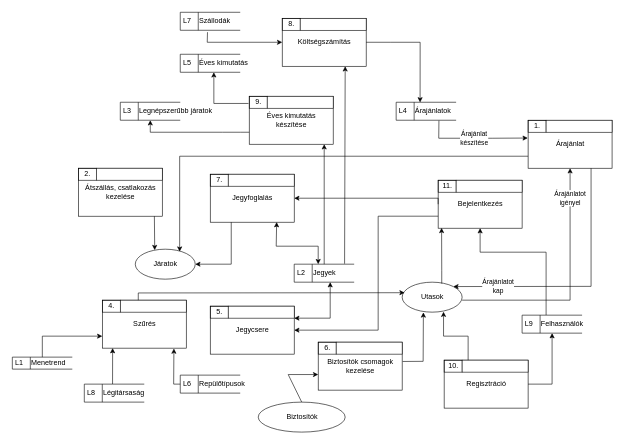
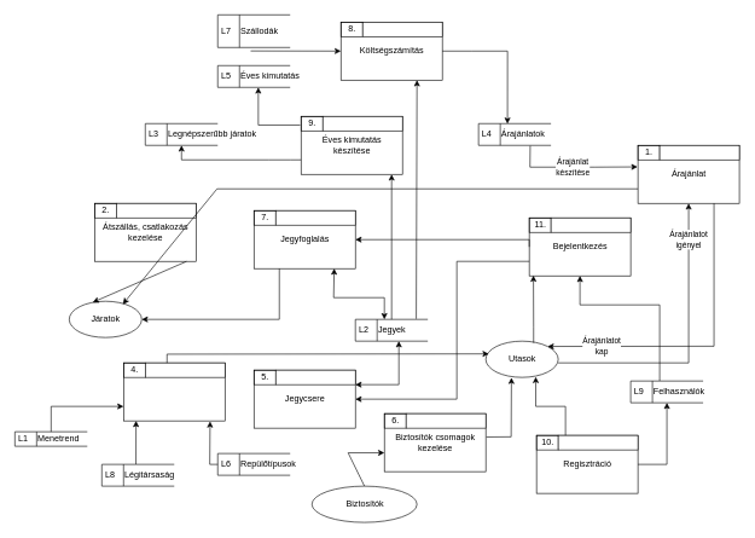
  <mxCell id="0" />
  <mxCell id="1" parent="0" />
  <mxCell id="2" value="" style="group" parent="1" vertex="1" connectable="0"><mxGeometry x="880" y="200" width="140" height="80" as="geometry" /></mxCell>
  <mxCell id="3" value="" style="html=1;dashed=0;whitespace=wrap;rounded=0;sketch=0;strokeColor=#000000;align=left;" parent="2" vertex="1"><mxGeometry width="140" height="80" as="geometry" /></mxCell>
  <mxCell id="4" value="1." style="text;html=1;resizable=0;autosize=1;align=center;verticalAlign=middle;points=[];fillColor=none;rounded=0;sketch=0;strokeColor=#000000;" parent="2" vertex="1"><mxGeometry width="30" height="20" as="geometry" /></mxCell>
  <mxCell id="5" value="Árajánlat" style="text;html=1;resizable=0;autosize=1;align=center;verticalAlign=middle;points=[];fillColor=none;strokeColor=none;rounded=0;sketch=0;" parent="2" vertex="1"><mxGeometry x="40" y="30" width="60" height="20" as="geometry" /></mxCell>
  <mxCell id="6" value="" style="rounded=0;whiteSpace=wrap;html=1;sketch=0;strokeColor=#000000;align=left;" parent="2" vertex="1"><mxGeometry x="30.0" width="110" height="20" as="geometry" /></mxCell>
  <mxCell id="7" value="" style="group" parent="1" vertex="1" connectable="0"><mxGeometry x="130" y="280" width="140" height="80" as="geometry" /></mxCell>
  <mxCell id="8" value="" style="html=1;dashed=0;whitespace=wrap;rounded=0;sketch=0;strokeColor=#000000;align=left;" parent="7" vertex="1"><mxGeometry width="140" height="80" as="geometry" /></mxCell>
  <mxCell id="9" value="2." style="text;html=1;resizable=0;autosize=1;align=center;verticalAlign=middle;points=[];fillColor=none;rounded=0;sketch=0;strokeColor=#000000;" parent="7" vertex="1"><mxGeometry width="30" height="20" as="geometry" /></mxCell>
  <mxCell id="10" value="Átszállás, csatlakozás&lt;br&gt;kezelése" style="text;html=1;resizable=0;autosize=1;align=center;verticalAlign=middle;points=[];fillColor=none;strokeColor=none;rounded=0;sketch=0;" parent="7" vertex="1"><mxGeometry x="5" y="25" width="130" height="30" as="geometry" /></mxCell>
  <mxCell id="11" value="" style="rounded=0;whiteSpace=wrap;html=1;sketch=0;strokeColor=#000000;align=left;" parent="7" vertex="1"><mxGeometry x="30" y="20" width="110" as="geometry" /></mxCell>
  <mxCell id="12" value="" style="rounded=0;whiteSpace=wrap;html=1;sketch=0;strokeColor=#000000;align=left;" vertex="1" parent="7"><mxGeometry x="30" width="110" height="20" as="geometry" /></mxCell>
  <mxCell id="13" value="" style="group" parent="1" vertex="1" connectable="0"><mxGeometry x="170" y="500" width="140" height="80" as="geometry" /></mxCell>
  <mxCell id="14" value="" style="html=1;dashed=0;whitespace=wrap;rounded=0;sketch=0;strokeColor=#000000;align=left;" parent="13" vertex="1"><mxGeometry width="140" height="80" as="geometry" /></mxCell>
  <mxCell id="15" value="4." style="text;html=1;resizable=0;autosize=1;align=center;verticalAlign=middle;points=[];fillColor=none;rounded=0;sketch=0;strokeColor=#000000;" parent="13" vertex="1"><mxGeometry width="30" height="20" as="geometry" /></mxCell>
- <mxCell id="16" value="Szűrés" style="text;html=1;resizable=0;autosize=1;align=center;verticalAlign=middle;points=[];fillColor=none;strokeColor=none;rounded=0;sketch=0;" parent="13" vertex="1"><mxGeometry x="45" y="30" width="50" height="20" as="geometry" /></mxCell>
  <mxCell id="17" value="" style="rounded=0;whiteSpace=wrap;html=1;sketch=0;strokeColor=#000000;align=left;" parent="13" vertex="1"><mxGeometry x="30.0" width="110" height="20" as="geometry" /></mxCell>
  <mxCell id="18" value="" style="group" parent="1" vertex="1" connectable="0"><mxGeometry x="350" y="510" width="140" height="80" as="geometry" /></mxCell>
  <mxCell id="19" value="" style="html=1;dashed=0;whitespace=wrap;rounded=0;sketch=0;strokeColor=#000000;align=left;" parent="18" vertex="1"><mxGeometry width="140" height="80" as="geometry" /></mxCell>
  <mxCell id="20" value="5." style="text;html=1;resizable=0;autosize=1;align=center;verticalAlign=middle;points=[];fillColor=none;rounded=0;sketch=0;strokeColor=#000000;" parent="18" vertex="1"><mxGeometry width="30" height="20" as="geometry" /></mxCell>
  <mxCell id="21" value="Jegycsere" style="text;html=1;resizable=0;autosize=1;align=center;verticalAlign=middle;points=[];fillColor=none;strokeColor=none;rounded=0;sketch=0;" parent="18" vertex="1"><mxGeometry x="35" y="30" width="70" height="20" as="geometry" /></mxCell>
  <mxCell id="22" value="" style="rounded=0;whiteSpace=wrap;html=1;sketch=0;strokeColor=#000000;align=left;" parent="18" vertex="1"><mxGeometry x="30.0" width="110" height="20" as="geometry" /></mxCell>
  <mxCell id="23" value="" style="group" parent="1" vertex="1" connectable="0"><mxGeometry x="530" y="570" width="140" height="80" as="geometry" /></mxCell>
  <mxCell id="24" value="" style="html=1;dashed=0;whitespace=wrap;rounded=0;sketch=0;strokeColor=#000000;align=left;" parent="23" vertex="1"><mxGeometry width="140" height="80" as="geometry" /></mxCell>
  <mxCell id="25" value="6." style="text;html=1;resizable=0;autosize=1;align=center;verticalAlign=middle;points=[];fillColor=none;rounded=0;sketch=0;strokeColor=#000000;" parent="23" vertex="1"><mxGeometry width="30" height="20" as="geometry" /></mxCell>
  <mxCell id="26" value="Biztosítók csomagok&lt;br&gt;kezelése" style="text;html=1;resizable=0;autosize=1;align=center;verticalAlign=middle;points=[];fillColor=none;strokeColor=none;rounded=0;sketch=0;" parent="23" vertex="1"><mxGeometry x="5" y="25" width="130" height="30" as="geometry" /></mxCell>
  <mxCell id="27" value="" style="rounded=0;whiteSpace=wrap;html=1;sketch=0;strokeColor=#000000;align=left;" parent="23" vertex="1"><mxGeometry x="30.0" width="110" height="20" as="geometry" /></mxCell>
  <mxCell id="28" value="" style="group" parent="1" vertex="1" connectable="0"><mxGeometry x="350" y="290" width="140" height="80" as="geometry" /></mxCell>
  <mxCell id="29" value="" style="html=1;dashed=0;whitespace=wrap;rounded=0;sketch=0;strokeColor=#000000;align=left;" parent="28" vertex="1"><mxGeometry width="140" height="80" as="geometry" /></mxCell>
  <mxCell id="30" value="7." style="text;html=1;resizable=0;autosize=1;align=center;verticalAlign=middle;points=[];fillColor=none;rounded=0;sketch=0;strokeColor=#000000;" parent="28" vertex="1"><mxGeometry width="30" height="20" as="geometry" /></mxCell>
  <mxCell id="31" value="Jegyfoglalás" style="text;html=1;resizable=0;autosize=1;align=center;verticalAlign=middle;points=[];fillColor=none;strokeColor=none;rounded=0;sketch=0;" parent="28" vertex="1"><mxGeometry x="30" y="30" width="80" height="20" as="geometry" /></mxCell>
  <mxCell id="32" value="" style="rounded=0;whiteSpace=wrap;html=1;sketch=0;strokeColor=#000000;align=left;" parent="28" vertex="1"><mxGeometry x="30.0" width="110" height="20" as="geometry" /></mxCell>
  <mxCell id="33" value="L1&lt;span style=&quot;white-space: pre&quot;&gt;&#09;&lt;/span&gt;Menetrend&lt;span style=&quot;white-space: pre&quot;&gt;&#09;&lt;/span&gt;" style="html=1;dashed=0;whitespace=wrap;shape=mxgraph.dfd.dataStoreID;align=left;spacingLeft=3;points=[[0,0],[0.5,0],[1,0],[0,0.5],[1,0.5],[0,1],[0.5,1],[1,1]];" parent="1" vertex="1"><mxGeometry x="20" y="595" width="100" height="20" as="geometry" /></mxCell>
  <mxCell id="34" value="L2&lt;span style=&quot;white-space: pre&quot;&gt;&#09;&lt;/span&gt;Jegyek" style="html=1;dashed=0;whitespace=wrap;shape=mxgraph.dfd.dataStoreID;align=left;spacingLeft=3;points=[[0,0],[0.5,0],[1,0],[0,0.5],[1,0.5],[0,1],[0.5,1],[1,1]];" parent="1" vertex="1"><mxGeometry x="490" y="440" width="100" height="30" as="geometry" /></mxCell>
  <mxCell id="35" value="L3&lt;span style=&quot;white-space: pre&quot;&gt;&#09;&lt;/span&gt;Legnépszerűbb járatok" style="html=1;dashed=0;whitespace=wrap;shape=mxgraph.dfd.dataStoreID;align=left;spacingLeft=3;points=[[0,0],[0.5,0],[1,0],[0,0.5],[1,0.5],[0,1],[0.5,1],[1,1]];" parent="1" vertex="1"><mxGeometry x="200" y="170" width="100" height="30" as="geometry" /></mxCell>
  <mxCell id="36" value="L4&lt;span style=&quot;white-space: pre&quot;&gt;&#09;&lt;/span&gt;Árajánlatok" style="html=1;dashed=0;whitespace=wrap;shape=mxgraph.dfd.dataStoreID;align=left;spacingLeft=3;points=[[0,0],[0.5,0],[1,0],[0,0.5],[1,0.5],[0,1],[0.5,1],[1,1]];" parent="1" vertex="1"><mxGeometry x="660" y="170" width="100" height="30" as="geometry" /></mxCell>
  <mxCell id="37" value="L5&lt;span style=&quot;white-space: pre&quot;&gt;&#09;&lt;/span&gt;Éves kimutatás" style="html=1;dashed=0;whitespace=wrap;shape=mxgraph.dfd.dataStoreID;align=left;spacingLeft=3;points=[[0,0],[0.5,0],[1,0],[0,0.5],[1,0.5],[0,1],[0.5,1],[1,1]];" parent="1" vertex="1"><mxGeometry x="300" y="90" width="100" height="30" as="geometry" /></mxCell>
  <mxCell id="38" value="L6&lt;span style=&quot;white-space: pre&quot;&gt;&#09;&lt;/span&gt;Repülőtípusok" style="html=1;dashed=0;whitespace=wrap;shape=mxgraph.dfd.dataStoreID;align=left;spacingLeft=3;points=[[0,0],[0.5,0],[1,0],[0,0.5],[1,0.5],[0,1],[0.5,1],[1,1]];" parent="1" vertex="1"><mxGeometry x="300" y="625" width="100" height="30" as="geometry" /></mxCell>
- <mxCell id="39" value="L7&lt;span style=&quot;white-space: pre&quot;&gt;&#09;&lt;/span&gt;Szállodák" style="html=1;dashed=0;whitespace=wrap;shape=mxgraph.dfd.dataStoreID;align=left;spacingLeft=3;points=[[0,0],[0.5,0],[1,0],[0,0.5],[1,0.5],[0,1],[0.5,1],[1,1]];" parent="1" vertex="1"><mxGeometry x="300" y="20" width="100" height="30" as="geometry" /></mxCell>
+ <mxCell id="39" value="L7&lt;span style=&quot;white-space: pre&quot;&gt;&#09;&lt;/span&gt;Szállodák" style="html=1;dashed=0;whitespace=wrap;shape=mxgraph.dfd.dataStoreID;align=left;spacingLeft=3;points=[[0,0],[0.5,0],[1,0],[0,0.5],[1,0.5],[0,1],[0.5,1],[1,1]];" parent="1" vertex="1"><mxGeometry x="300" y="20" width="100" height="45" as="geometry" /></mxCell>
  <mxCell id="40" value="Utasok" style="shape=ellipse;html=1;dashed=0;whitespace=wrap;perimeter=ellipsePerimeter;" parent="1" vertex="1"><mxGeometry x="670" y="470" width="100" height="50" as="geometry" /></mxCell>
- <mxCell id="41" value="Járatok" style="shape=ellipse;html=1;dashed=0;whitespace=wrap;perimeter=ellipsePerimeter;" parent="1" vertex="1"><mxGeometry x="225" y="415" width="100" height="50" as="geometry" /></mxCell>
+ <mxCell id="41" value="Járatok" style="shape=ellipse;html=1;dashed=0;whitespace=wrap;perimeter=ellipsePerimeter;" parent="1" vertex="1"><mxGeometry x="95" y="415" width="100" height="50" as="geometry" /></mxCell>
  <mxCell id="42" value="L8&lt;span style=&quot;white-space: pre&quot;&gt;&#09;&lt;/span&gt;Légitársaság" style="html=1;dashed=0;whitespace=wrap;shape=mxgraph.dfd.dataStoreID;align=left;spacingLeft=3;points=[[0,0],[0.5,0],[1,0],[0,0.5],[1,0.5],[0,1],[0.5,1],[1,1]];" parent="1" vertex="1"><mxGeometry x="140" y="640" width="100" height="30" as="geometry" /></mxCell>
  <mxCell id="43" value="Biztosítók" style="shape=ellipse;html=1;dashed=0;whitespace=wrap;perimeter=ellipsePerimeter;" parent="1" vertex="1"><mxGeometry x="430" y="670" width="145" height="50" as="geometry" /></mxCell>
  <mxCell id="44" value="" style="endArrow=classic;html=1;rounded=0;exitX=0.5;exitY=0;exitDx=0;exitDy=0;entryX=0;entryY=0.675;entryDx=0;entryDy=0;entryPerimeter=0;" parent="1" source="43" target="24" edge="1"><mxGeometry width="50" height="50" relative="1" as="geometry"><mxPoint x="810" y="580" as="sourcePoint" /><mxPoint x="670" y="610" as="targetPoint" /><Array as="points"><mxPoint x="480" y="624" /></Array></mxGeometry></mxCell>
  <mxCell id="45" value="" style="endArrow=classic;html=1;rounded=0;exitX=1.006;exitY=0.403;exitDx=0;exitDy=0;entryX=0.354;entryY=1.009;entryDx=0;entryDy=0;entryPerimeter=0;exitPerimeter=0;" parent="1" source="24" target="40" edge="1"><mxGeometry width="50" height="50" relative="1" as="geometry"><mxPoint x="720" y="710" as="sourcePoint" /><mxPoint x="770" y="660" as="targetPoint" /><Array as="points"><mxPoint x="705" y="602" /></Array></mxGeometry></mxCell>
  <mxCell id="46" value="" style="html=1;dashed=0;whitespace=wrap;rounded=0;sketch=0;strokeColor=#000000;align=left;" parent="1" vertex="1"><mxGeometry x="470" y="30" width="140" height="80" as="geometry" /></mxCell>
  <mxCell id="47" value="8." style="text;html=1;resizable=0;autosize=1;align=center;verticalAlign=middle;points=[];fillColor=none;rounded=0;sketch=0;strokeColor=#000000;" parent="1" vertex="1"><mxGeometry x="470" y="30" width="30" height="20" as="geometry" /></mxCell>
  <mxCell id="48" value="Költségszámítás" style="text;html=1;resizable=0;autosize=1;align=center;verticalAlign=middle;points=[];fillColor=none;strokeColor=none;rounded=0;sketch=0;" parent="1" vertex="1"><mxGeometry x="490" y="60" width="100" height="20" as="geometry" /></mxCell>
  <mxCell id="49" value="" style="rounded=0;whiteSpace=wrap;html=1;sketch=0;strokeColor=#000000;align=left;" parent="1" vertex="1"><mxGeometry x="500" y="30" width="110" height="20" as="geometry" /></mxCell>
  <mxCell id="50" value="" style="endArrow=classic;startArrow=classic;html=1;rounded=0;exitX=0.4;exitY=0;exitDx=0;exitDy=0;exitPerimeter=0;entryX=0.791;entryY=0.998;entryDx=0;entryDy=0;entryPerimeter=0;" parent="1" source="34" target="29" edge="1"><mxGeometry width="50" height="50" relative="1" as="geometry"><mxPoint x="400" y="460" as="sourcePoint" /><mxPoint x="450" y="410" as="targetPoint" /><Array as="points"><mxPoint x="530" y="410" /><mxPoint x="460" y="410" /></Array></mxGeometry></mxCell>
  <mxCell id="51" value="" style="endArrow=classic;startArrow=classic;html=1;rounded=0;exitX=1;exitY=0.25;exitDx=0;exitDy=0;" parent="1" source="19" edge="1"><mxGeometry width="50" height="50" relative="1" as="geometry"><mxPoint x="470" y="530" as="sourcePoint" /><mxPoint x="550" y="470" as="targetPoint" /><Array as="points"><mxPoint x="550" y="530" /></Array></mxGeometry></mxCell>
  <mxCell id="52" value="" style="endArrow=classic;html=1;rounded=0;entryX=1;entryY=0.5;entryDx=0;entryDy=0;exitX=0.25;exitY=1;exitDx=0;exitDy=0;" parent="1" source="29" target="41" edge="1"><mxGeometry width="50" height="50" relative="1" as="geometry"><mxPoint x="490" y="457" as="sourcePoint" /><mxPoint x="250" y="390" as="targetPoint" /><Array as="points"><mxPoint x="385" y="440" /></Array></mxGeometry></mxCell>
  <mxCell id="53" value="" style="endArrow=classic;html=1;rounded=0;entryX=0.74;entryY=0.082;entryDx=0;entryDy=0;entryPerimeter=0;exitX=0;exitY=0.75;exitDx=0;exitDy=0;" parent="1" source="3" target="41" edge="1"><mxGeometry width="50" height="50" relative="1" as="geometry"><mxPoint x="110" y="430" as="sourcePoint" /><mxPoint x="160" y="380" as="targetPoint" /><Array as="points"><mxPoint x="299" y="260" /></Array></mxGeometry></mxCell>
  <mxCell id="54" value="" style="endArrow=classic;html=1;rounded=0;exitX=0.906;exitY=1.001;exitDx=0;exitDy=0;entryX=0.324;entryY=0.03;entryDx=0;entryDy=0;entryPerimeter=0;exitPerimeter=0;" parent="1" source="8" target="41" edge="1"><mxGeometry width="50" height="50" relative="1" as="geometry"><mxPoint x="200" y="440" as="sourcePoint" /><mxPoint x="280" y="400" as="targetPoint" /><Array as="points" /></mxGeometry></mxCell>
  <mxCell id="55" value="" style="endArrow=classic;html=1;rounded=0;entryX=0.399;entryY=0.008;entryDx=0;entryDy=0;exitX=1;exitY=0.5;exitDx=0;exitDy=0;entryPerimeter=0;" parent="1" source="46" target="36" edge="1"><mxGeometry width="50" height="50" relative="1" as="geometry"><mxPoint x="475" y="-49" as="sourcePoint" /><mxPoint x="475" y="-50" as="targetPoint" /><Array as="points"><mxPoint x="650" y="70" /><mxPoint x="700" y="70" /></Array></mxGeometry></mxCell>
  <mxCell id="56" value="" style="endArrow=classic;html=1;rounded=0;entryX=0;entryY=0.5;entryDx=0;entryDy=0;exitX=0.454;exitY=1.106;exitDx=0;exitDy=0;exitPerimeter=0;" parent="1" source="39" target="46" edge="1"><mxGeometry width="50" height="50" relative="1" as="geometry"><mxPoint x="519" y="-10" as="sourcePoint" /><mxPoint x="535" y="35" as="targetPoint" /><Array as="points"><mxPoint x="345" y="70" /></Array></mxGeometry></mxCell>
  <mxCell id="57" value="" style="group" parent="1" vertex="1" connectable="0"><mxGeometry x="415" y="160" width="140" height="80" as="geometry" /></mxCell>
  <mxCell id="58" value="" style="html=1;dashed=0;whitespace=wrap;rounded=0;sketch=0;strokeColor=#000000;align=left;" parent="57" vertex="1"><mxGeometry width="140" height="80" as="geometry" /></mxCell>
  <mxCell id="59" value="9." style="text;html=1;resizable=0;autosize=1;align=center;verticalAlign=middle;points=[];fillColor=none;rounded=0;sketch=0;strokeColor=#000000;" parent="57" vertex="1"><mxGeometry width="30" height="20" as="geometry" /></mxCell>
  <mxCell id="60" value="Éves kimutatás&lt;br&gt;készítése" style="text;html=1;resizable=0;autosize=1;align=center;verticalAlign=middle;points=[];fillColor=none;strokeColor=none;rounded=0;sketch=0;" parent="57" vertex="1"><mxGeometry x="20" y="25" width="100" height="30" as="geometry" /></mxCell>
  <mxCell id="61" value="" style="rounded=0;whiteSpace=wrap;html=1;sketch=0;strokeColor=#000000;align=left;" parent="57" vertex="1"><mxGeometry x="30.0" width="110" height="20" as="geometry" /></mxCell>
  <mxCell id="62" value="" style="endArrow=classic;html=1;rounded=0;" parent="1" source="34" edge="1"><mxGeometry width="50" height="50" relative="1" as="geometry"><mxPoint x="550" y="330" as="sourcePoint" /><mxPoint x="540" y="240" as="targetPoint" /></mxGeometry></mxCell>
  <mxCell id="63" value="" style="endArrow=classic;html=1;rounded=0;exitX=-0.04;exitY=0.6;exitDx=0;exitDy=0;exitPerimeter=0;" parent="1" source="59" edge="1"><mxGeometry width="50" height="50" relative="1" as="geometry"><mxPoint x="-130" y="335" as="sourcePoint" /><mxPoint x="356" y="120" as="targetPoint" /><Array as="points"><mxPoint x="356" y="172" /></Array></mxGeometry></mxCell>
  <mxCell id="64" value="" style="endArrow=classic;html=1;rounded=0;exitX=0;exitY=0.75;exitDx=0;exitDy=0;entryX=0.5;entryY=1;entryDx=0;entryDy=0;" parent="1" source="58" target="35" edge="1"><mxGeometry width="50" height="50" relative="1" as="geometry"><mxPoint x="370" y="240" as="sourcePoint" /><mxPoint x="250" y="230" as="targetPoint" /><Array as="points"><mxPoint x="413" y="220" /><mxPoint x="400" y="220" /><mxPoint x="370" y="220" /><mxPoint x="250" y="220" /></Array></mxGeometry></mxCell>
  <mxCell id="65" value="" style="endArrow=classic;html=1;rounded=0;entryX=0.123;entryY=0.999;entryDx=0;entryDy=0;entryPerimeter=0;exitX=0.471;exitY=-0.007;exitDx=0;exitDy=0;exitPerimeter=0;" parent="1" target="14" edge="1" source="42"><mxGeometry width="50" height="50" relative="1" as="geometry"><mxPoint x="127" y="630" as="sourcePoint" /><mxPoint x="190" y="600" as="targetPoint" /></mxGeometry></mxCell>
  <mxCell id="66" value="" style="endArrow=classic;html=1;rounded=0;exitX=0;exitY=0.5;exitDx=0;exitDy=0;entryX=0.853;entryY=1.008;entryDx=0;entryDy=0;entryPerimeter=0;" parent="1" source="38" edge="1" target="14"><mxGeometry width="50" height="50" relative="1" as="geometry"><mxPoint x="240" y="620" as="sourcePoint" /><mxPoint x="280" y="590" as="targetPoint" /><Array as="points"><mxPoint x="289" y="640" /></Array></mxGeometry></mxCell>
  <mxCell id="67" value="" style="endArrow=classic;html=1;rounded=0;exitX=0.84;exitY=-0.025;exitDx=0;exitDy=0;exitPerimeter=0;entryX=0.75;entryY=1;entryDx=0;entryDy=0;" parent="1" source="34" target="46" edge="1"><mxGeometry width="50" height="50" relative="1" as="geometry"><mxPoint x="590" y="110" as="sourcePoint" /><mxPoint x="560" y="130" as="targetPoint" /></mxGeometry></mxCell>
  <mxCell id="68" value="Árajánlatot&lt;br&gt;kap" style="endArrow=classic;html=1;rounded=0;entryX=1;entryY=0;entryDx=0;entryDy=0;exitX=0.75;exitY=1;exitDx=0;exitDy=0;" parent="1" source="3" target="40" edge="1"><mxGeometry x="0.65" width="50" height="50" relative="1" as="geometry"><mxPoint x="760" y="350" as="sourcePoint" /><mxPoint x="810" y="300" as="targetPoint" /><Array as="points"><mxPoint x="985" y="477" /></Array><mxPoint as="offset" /></mxGeometry></mxCell>
  <mxCell id="69" value="Árajánlat&lt;br&gt;készítése" style="endArrow=classic;html=1;rounded=0;entryX=-0.004;entryY=0.371;entryDx=0;entryDy=0;exitX=0.713;exitY=1.02;exitDx=0;exitDy=0;exitPerimeter=0;entryPerimeter=0;" parent="1" target="3" edge="1" source="36"><mxGeometry x="-0.006" width="50" height="50" relative="1" as="geometry"><mxPoint x="760" y="130" as="sourcePoint" /><mxPoint x="779" y="200" as="targetPoint" /><Array as="points"><mxPoint x="731" y="230" /><mxPoint x="820" y="230" /></Array><mxPoint as="offset" /></mxGeometry></mxCell>
  <mxCell id="70" value="Árajánlatot&lt;br&gt;igényel" style="endArrow=classic;html=1;rounded=0;entryX=0.5;entryY=1;entryDx=0;entryDy=0;" parent="1" target="3" edge="1"><mxGeometry x="0.75" width="50" height="50" relative="1" as="geometry"><mxPoint x="770" y="500" as="sourcePoint" /><mxPoint x="821.88" y="280.24" as="targetPoint" /><Array as="points"><mxPoint x="950" y="500" /></Array><mxPoint as="offset" /></mxGeometry></mxCell>
  <mxCell id="71" value="" style="endArrow=classic;html=1;rounded=0;entryX=0;entryY=0.75;entryDx=0;entryDy=0;exitX=0.5;exitY=0;exitDx=0;exitDy=0;" parent="1" source="33" target="14" edge="1"><mxGeometry width="50" height="50" relative="1" as="geometry"><mxPoint x="40" y="650" as="sourcePoint" /><mxPoint x="40" y="440" as="targetPoint" /><Array as="points"><mxPoint x="70" y="560" /></Array></mxGeometry></mxCell>
  <mxCell id="72" value="" style="endArrow=classic;html=1;rounded=0;entryX=0.041;entryY=0.351;entryDx=0;entryDy=0;entryPerimeter=0;" parent="1" target="40" edge="1"><mxGeometry width="50" height="50" relative="1" as="geometry"><mxPoint x="230" y="500" as="sourcePoint" /><mxPoint x="300" y="470" as="targetPoint" /><Array as="points"><mxPoint x="230" y="488" /></Array></mxGeometry></mxCell>
  <mxCell id="73" value="" style="group" parent="1" vertex="1" connectable="0"><mxGeometry x="740" y="600" width="140" height="80" as="geometry" /></mxCell>
  <mxCell id="74" value="" style="html=1;dashed=0;whitespace=wrap;rounded=0;sketch=0;strokeColor=#000000;align=left;" parent="73" vertex="1"><mxGeometry width="140" height="80" as="geometry" /></mxCell>
  <mxCell id="75" value="10." style="text;html=1;resizable=0;autosize=1;align=center;verticalAlign=middle;points=[];fillColor=none;rounded=0;sketch=0;strokeColor=#000000;" parent="73" vertex="1"><mxGeometry width="30" height="20" as="geometry" /></mxCell>
  <mxCell id="76" value="Regisztráció" style="text;html=1;resizable=0;autosize=1;align=center;verticalAlign=middle;points=[];fillColor=none;strokeColor=none;rounded=0;sketch=0;" parent="73" vertex="1"><mxGeometry x="30" y="30" width="80" height="20" as="geometry" /></mxCell>
  <mxCell id="77" value="" style="rounded=0;whiteSpace=wrap;html=1;sketch=0;strokeColor=#000000;align=left;" parent="73" vertex="1"><mxGeometry x="30.0" width="110" height="20" as="geometry" /></mxCell>
  <mxCell id="78" value="" style="group" parent="1" vertex="1" connectable="0"><mxGeometry x="730" y="300" width="140" height="80" as="geometry" /></mxCell>
  <mxCell id="79" value="" style="html=1;dashed=0;whitespace=wrap;rounded=0;sketch=0;strokeColor=#000000;align=left;" parent="78" vertex="1"><mxGeometry width="140" height="80" as="geometry" /></mxCell>
  <mxCell id="80" value="11." style="text;html=1;resizable=0;autosize=1;align=center;verticalAlign=middle;points=[];fillColor=none;rounded=0;sketch=0;strokeColor=#000000;" parent="78" vertex="1"><mxGeometry width="30" height="20" as="geometry" /></mxCell>
  <mxCell id="81" value="Bejelentkezés" style="text;html=1;resizable=0;autosize=1;align=center;verticalAlign=middle;points=[];fillColor=none;strokeColor=none;rounded=0;sketch=0;" parent="78" vertex="1"><mxGeometry x="25" y="30" width="90" height="20" as="geometry" /></mxCell>
  <mxCell id="82" value="" style="rounded=0;whiteSpace=wrap;html=1;sketch=0;strokeColor=#000000;align=left;" parent="78" vertex="1"><mxGeometry x="30.0" width="110" height="20" as="geometry" /></mxCell>
  <mxCell id="83" value="" style="endArrow=classic;html=1;rounded=0;exitX=1;exitY=0.5;exitDx=0;exitDy=0;entryX=0.5;entryY=1;entryDx=0;entryDy=0;" parent="1" source="74" target="85" edge="1"><mxGeometry width="50" height="50" relative="1" as="geometry"><mxPoint x="940" y="570" as="sourcePoint" /><mxPoint x="990" y="520" as="targetPoint" /><Array as="points"><mxPoint x="920" y="640" /></Array></mxGeometry></mxCell>
  <mxCell id="84" style="edgeStyle=orthogonalEdgeStyle;rounded=0;orthogonalLoop=1;jettySize=auto;html=1;entryX=0.5;entryY=1;entryDx=0;entryDy=0;" parent="1" source="85" target="79" edge="1"><mxGeometry relative="1" as="geometry"><Array as="points"><mxPoint x="910" y="420" /><mxPoint x="800" y="420" /></Array></mxGeometry></mxCell>
  <mxCell id="85" value="L9&lt;span style=&quot;white-space: pre&quot;&gt;&#09;&lt;/span&gt;Felhasználók" style="html=1;dashed=0;whitespace=wrap;shape=mxgraph.dfd.dataStoreID;align=left;spacingLeft=3;points=[[0,0],[0.5,0],[1,0],[0,0.5],[1,0.5],[0,1],[0.5,1],[1,1]];" parent="1" vertex="1"><mxGeometry x="870" y="525" width="100" height="30" as="geometry" /></mxCell>
  <mxCell id="86" value="" style="endArrow=classic;html=1;rounded=0;exitX=0.66;exitY=0.045;exitDx=0;exitDy=0;exitPerimeter=0;entryX=0.041;entryY=0.994;entryDx=0;entryDy=0;entryPerimeter=0;" parent="1" source="40" target="79" edge="1"><mxGeometry width="50" height="50" relative="1" as="geometry"><mxPoint x="610" y="390" as="sourcePoint" /><mxPoint x="800" y="410" as="targetPoint" /><Array as="points"><mxPoint x="736" y="450" /></Array></mxGeometry></mxCell>
  <mxCell id="87" style="edgeStyle=orthogonalEdgeStyle;rounded=0;orthogonalLoop=1;jettySize=auto;html=1;" parent="1" target="29" edge="1"><mxGeometry relative="1" as="geometry"><mxPoint x="730" y="340" as="sourcePoint" /><Array as="points"><mxPoint x="730" y="330" /></Array></mxGeometry></mxCell>
  <mxCell id="88" style="edgeStyle=orthogonalEdgeStyle;rounded=0;orthogonalLoop=1;jettySize=auto;html=1;entryX=1;entryY=0.5;entryDx=0;entryDy=0;" parent="1" source="79" target="19" edge="1"><mxGeometry relative="1" as="geometry"><Array as="points"><mxPoint x="630" y="360" /><mxPoint x="630" y="550" /></Array></mxGeometry></mxCell>
  <mxCell id="89" style="edgeStyle=orthogonalEdgeStyle;rounded=0;orthogonalLoop=1;jettySize=auto;html=1;entryX=0.69;entryY=0.985;entryDx=0;entryDy=0;entryPerimeter=0;" parent="1" source="77" target="40" edge="1"><mxGeometry relative="1" as="geometry"><Array as="points"><mxPoint x="780" y="560" /><mxPoint x="739" y="560" /></Array></mxGeometry></mxCell>
